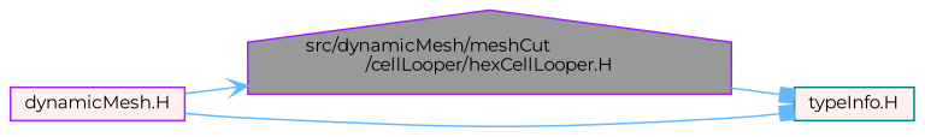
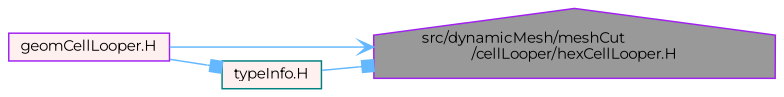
  digraph {
    fontname=Montserrat
    rankdir=LR
    node [color=purple fillcolor="#FFF0F0" fontname=Montserrat fontsize=10 shape=box style=filled]
    edge [arrowhead=box color=steelblue1 fontname=Montserrat fontsize=10 labelfontname=Helvetica labelfontsize=10 style=solid]
    n1 [fillcolor=grey60 fontcolor=black height=0.2 label="src/dynamicMesh/meshCut\l/cellLooper/hexCellLooper.H" shape=house width=0.4]
    n2 [color=teal height=0.2 label="typeInfo.H" width=0.4]
-   n3 [height=0.2 label="dynamicMesh.H" width=0.4]
-   n1 -> n2
+   n3 [height=0.2 label="geomCellLooper.H" width=0.4]
+   n2 -> n1
    n3 -> n1 [arrowhead=vee]
    n3 -> n2
  }
